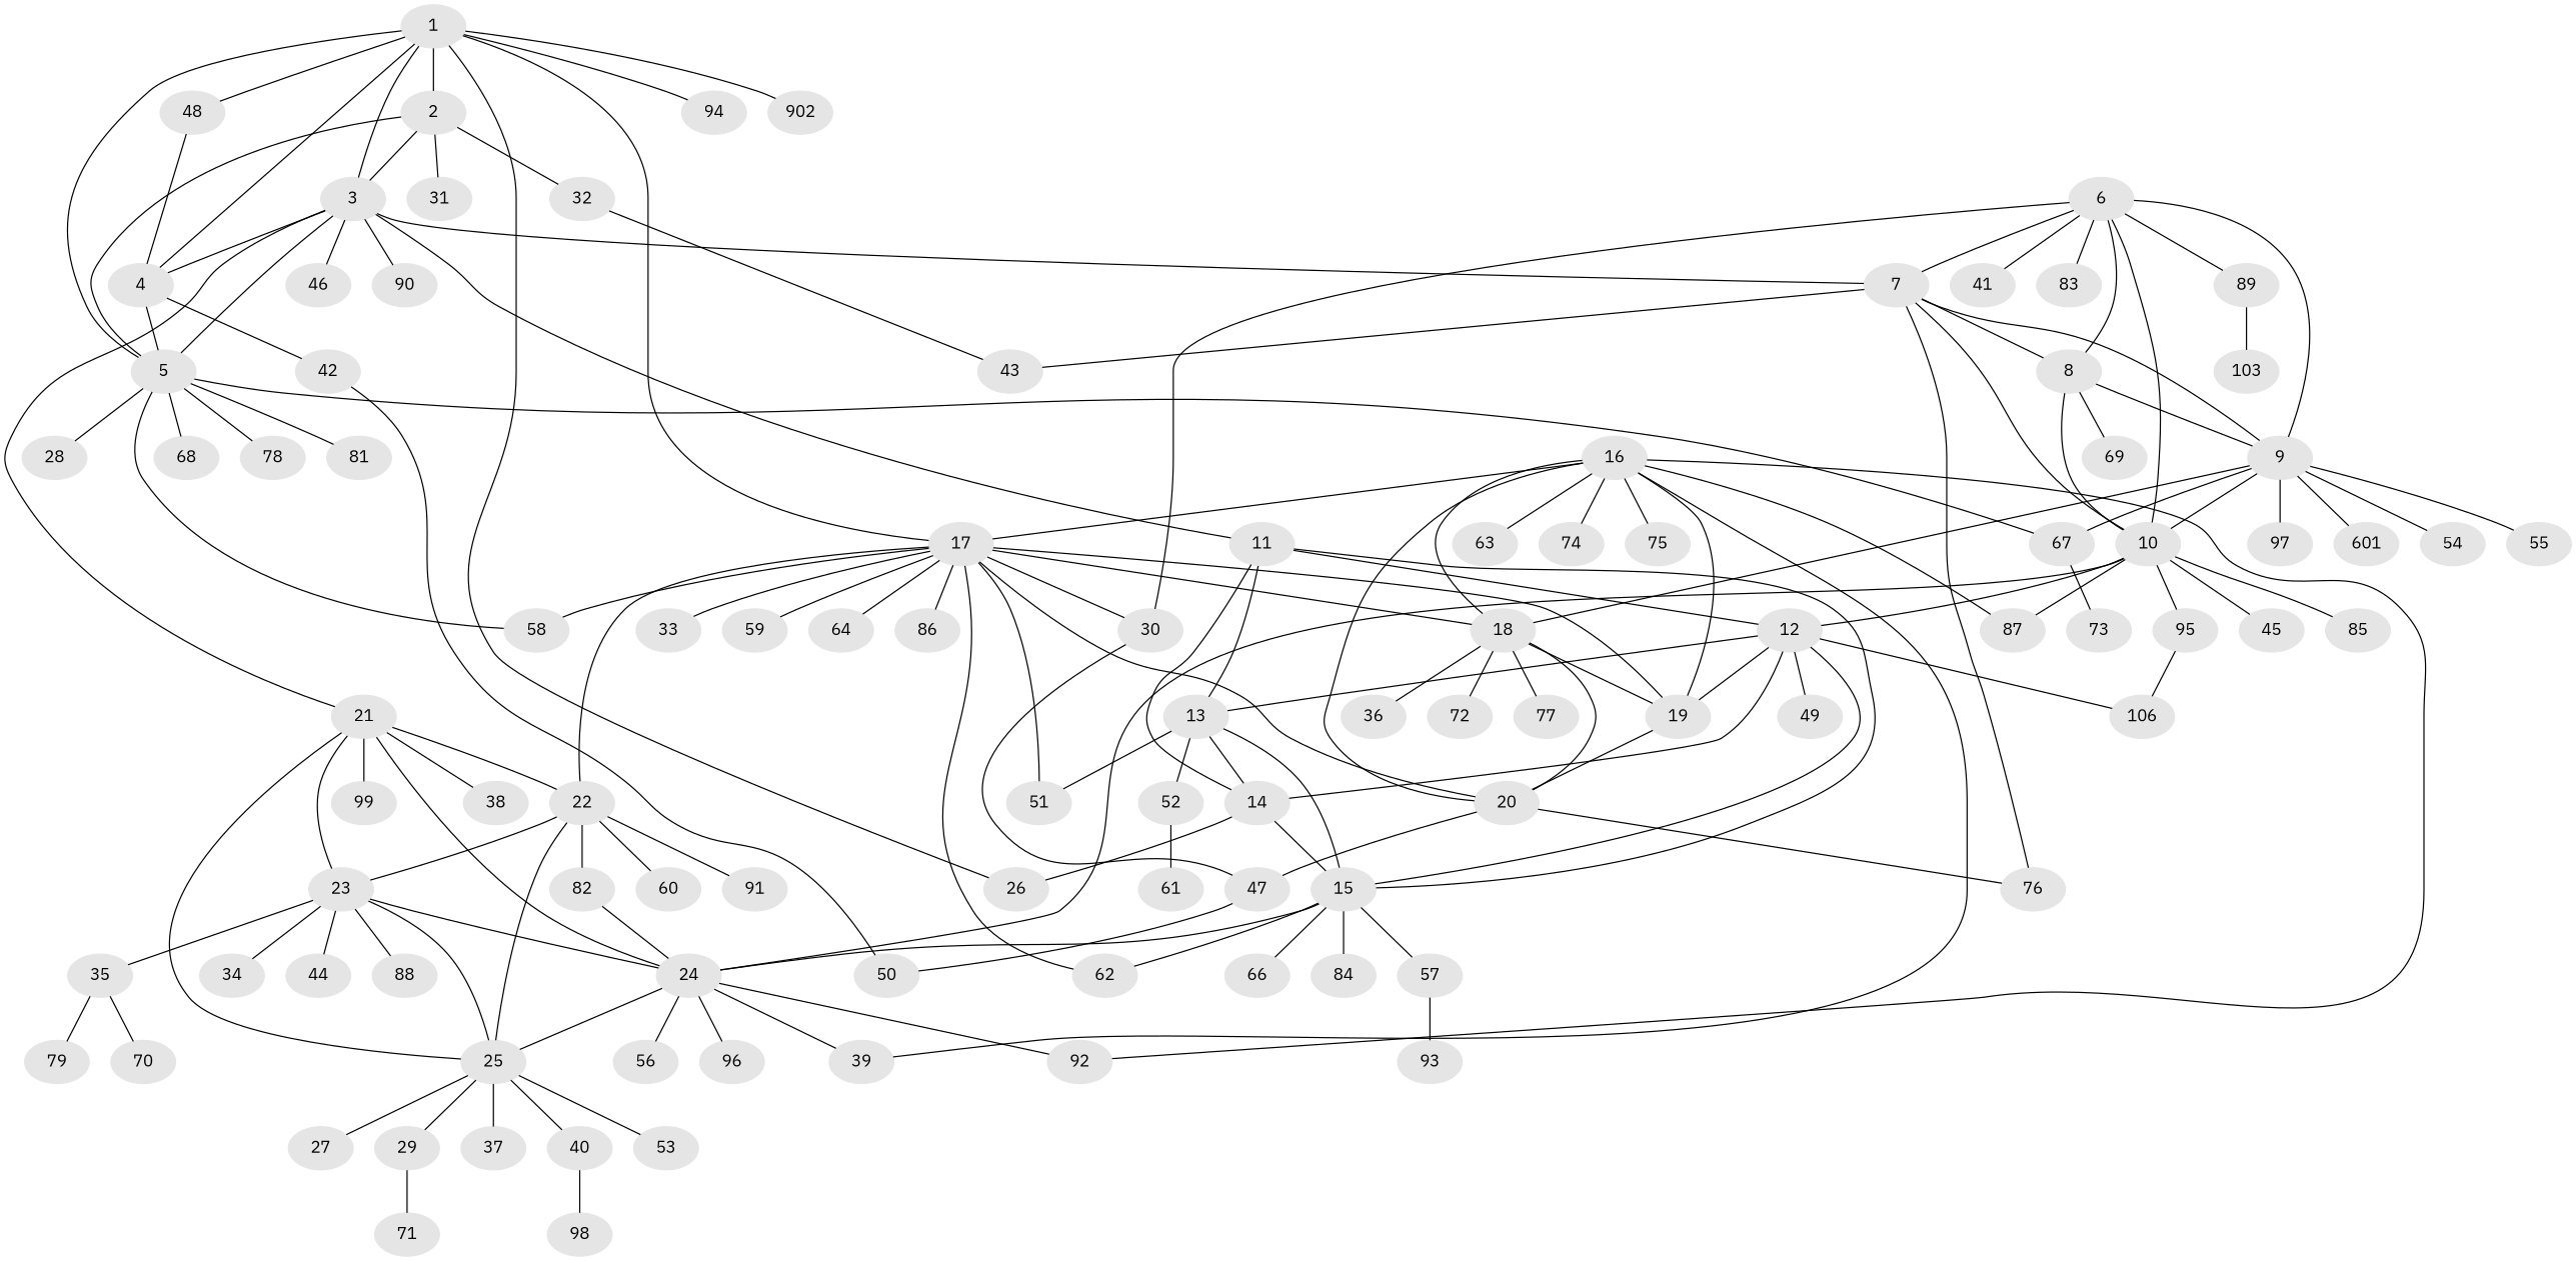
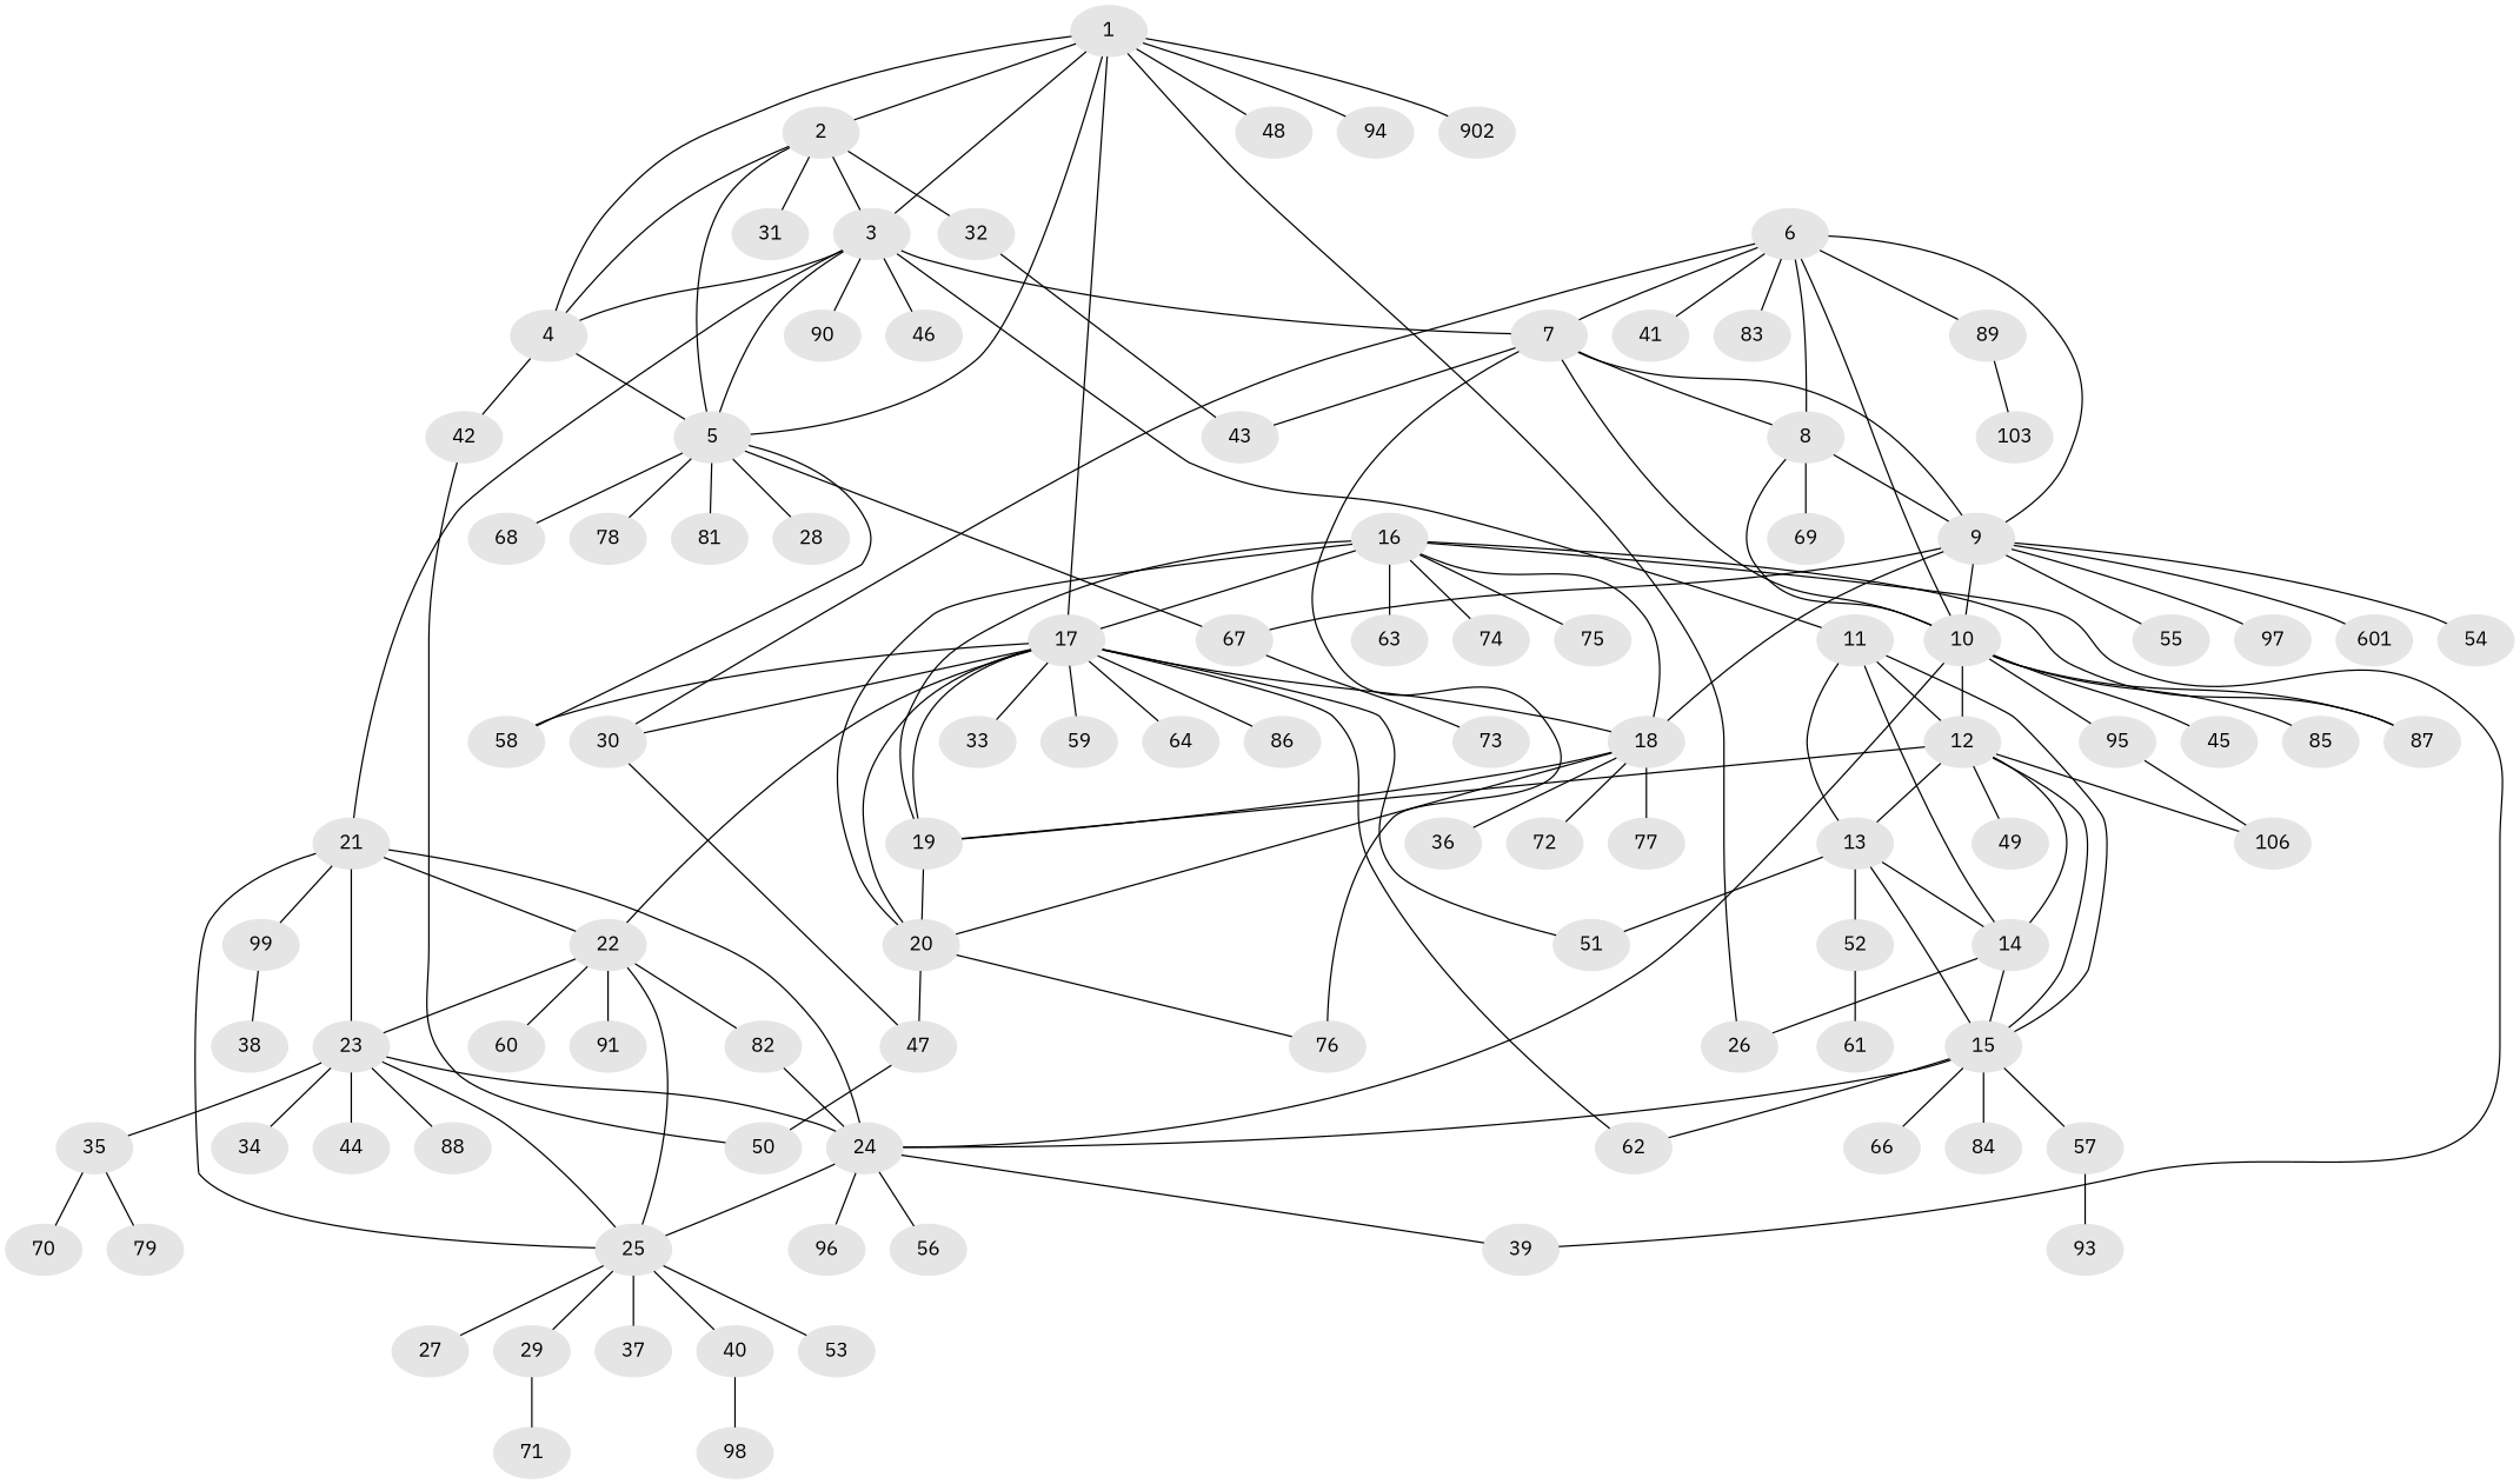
  graph {
    fontname="IBM Plex Sans"
    node [color=gray90 fontname="IBM Plex Sans" style=filled]
    edge [fontname="IBM Plex Sans"]
    1
    2
    3
    4
    5
    17
    26
    48
    94
    n10 [label=902]
    31
    32
    7
    11
    21
    46
    90
    42
    28
    58
    67
    68
    78
    81
    30
    18
    19
    51
    62
    20
    22
    33
    59
    64
    86
    43
    8
    9
    10
    76
    12
    13
    14
    15
    24
    23
    25
    38
    99
    50
    73
    6
    41
    83
    89
    69
    54
    55
    97
    n60 [label=601]
    45
    85
    87
    95
    47
    103
    36
    72
    77
    49
    n71 [label=106]
    39
-   92
    56
    96
    52
    57
    66
    84
    61
    93
    16
    63
    74
    75
    60
    82
    91
    34
    35
    44
    88
    27
    29
    37
    40
    53
    70
    79
    71
    98
    1 -- 2
    1 -- 3
    1 -- 4
    1 -- 5
    1 -- 17
    1 -- 26
    1 -- 48
    1 -- 94
    1 -- n10
    2 -- 3
-   48 -- 4
+   2 -- 4
    2 -- 5
    2 -- 31
    2 -- 32
    3 -- 4
    3 -- 5
    3 -- 7
    3 -- 11
    3 -- 21
    3 -- 46
    3 -- 90
    4 -- 5
    4 -- 42
    5 -- 28
    5 -- 58
    5 -- 67
    5 -- 68
    5 -- 78
    5 -- 81
    17 -- 58
    17 -- 30
    17 -- 18
    17 -- 19
    17 -- 51
    17 -- 62
    17 -- 20
    17 -- 22
    17 -- 33
    17 -- 59
    17 -- 64
    17 -- 86
    32 -- 43
    7 -- 43
    7 -- 8
    7 -- 9
    7 -- 10
    7 -- 76
    11 -- 12
    11 -- 13
    11 -- 14
    11 -- 15
    21 -- 22
    21 -- 24
    21 -- 23
    21 -- 25
-   21 -- 38
+   99 -- 38
    21 -- 99
    42 -- 50
    67 -- 73
    30 -- 47
    18 -- 19
    18 -- 20
    18 -- 36
    18 -- 72
    18 -- 77
    19 -- 20
    20 -- 76
    20 -- 47
    22 -- 23
    22 -- 25
    22 -- 60
    22 -- 82
    22 -- 91
    8 -- 9
    8 -- 10
    8 -- 69
    9 -- 67
    9 -- 18
    9 -- 10
    9 -- 54
    9 -- 55
    9 -- 97
    9 -- n60
    10 -- 12
    10 -- 24
    10 -- 45
    10 -- 85
    10 -- 87
    10 -- 95
    12 -- 19
    12 -- 13
    12 -- 14
    12 -- 15
    12 -- 49
    12 -- n71
    13 -- 51
    13 -- 14
    13 -- 15
    13 -- 52
    14 -- 26
    14 -- 15
    15 -- 62
    15 -- 24
    15 -- 57
    15 -- 66
    15 -- 84
    24 -- 25
    24 -- 39
-   24 -- 92
    24 -- 56
    24 -- 96
    23 -- 24
    23 -- 25
    23 -- 34
    23 -- 35
    23 -- 44
    23 -- 88
    25 -- 27
    25 -- 29
    25 -- 37
    25 -- 40
    25 -- 53
    6 -- 7
    6 -- 30
    6 -- 8
    6 -- 9
    6 -- 10
    6 -- 41
    6 -- 83
    6 -- 89
    89 -- 103
    95 -- n71
    47 -- 50
    52 -- 61
    57 -- 93
    16 -- 17
    16 -- 18
    16 -- 19
    16 -- 20
    16 -- 87
    16 -- 39
-   16 -- 92
    16 -- 63
    16 -- 74
    16 -- 75
    82 -- 24
    35 -- 70
    35 -- 79
    29 -- 71
    40 -- 98
  }
